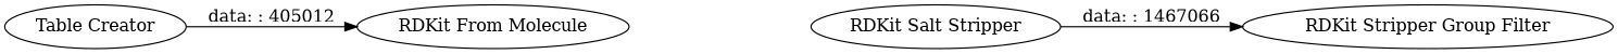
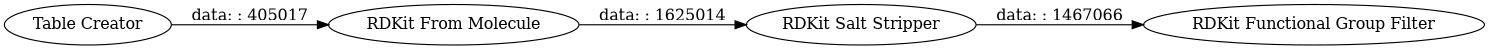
  digraph {
    rankdir=LR
    n1 [label="RDKit Salt Stripper"]
-   n2 [label="RDKit Stripper Group Filter"]
+   n2 [label="RDKit Functional Group Filter"]
    n3 [label="Table Creator"]
    n4 [label="RDKit From Molecule"]
    n1 -> n2 [label="data: : 1467066"]
-   n3 -> n4 [label="data: : 405012"]
+   n3 -> n4 [label="data: : 405017"]
+   n4 -> n1 [label="data: : 1625014"]
  }
